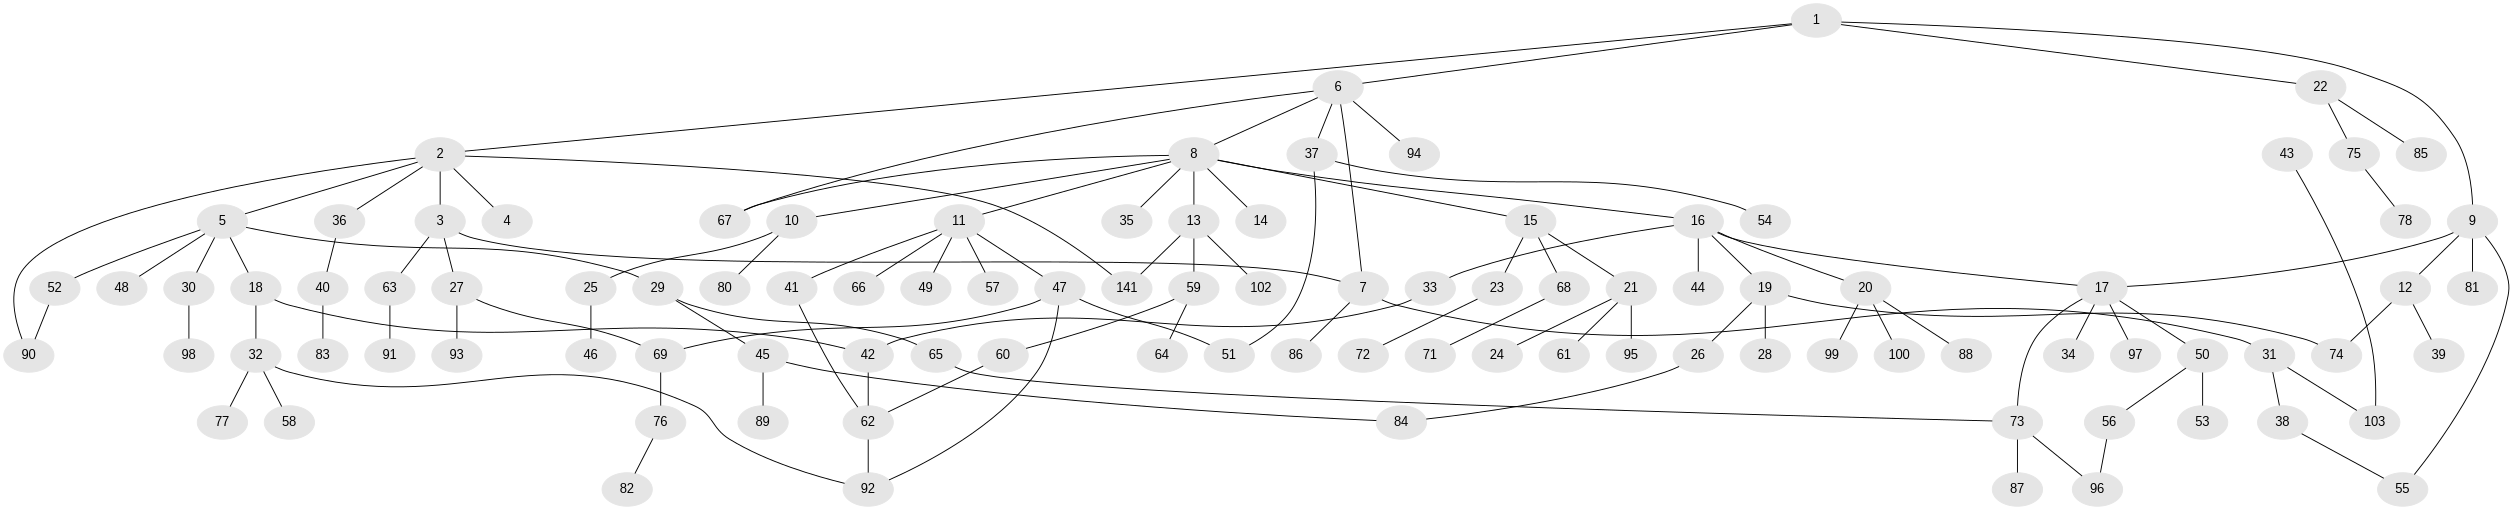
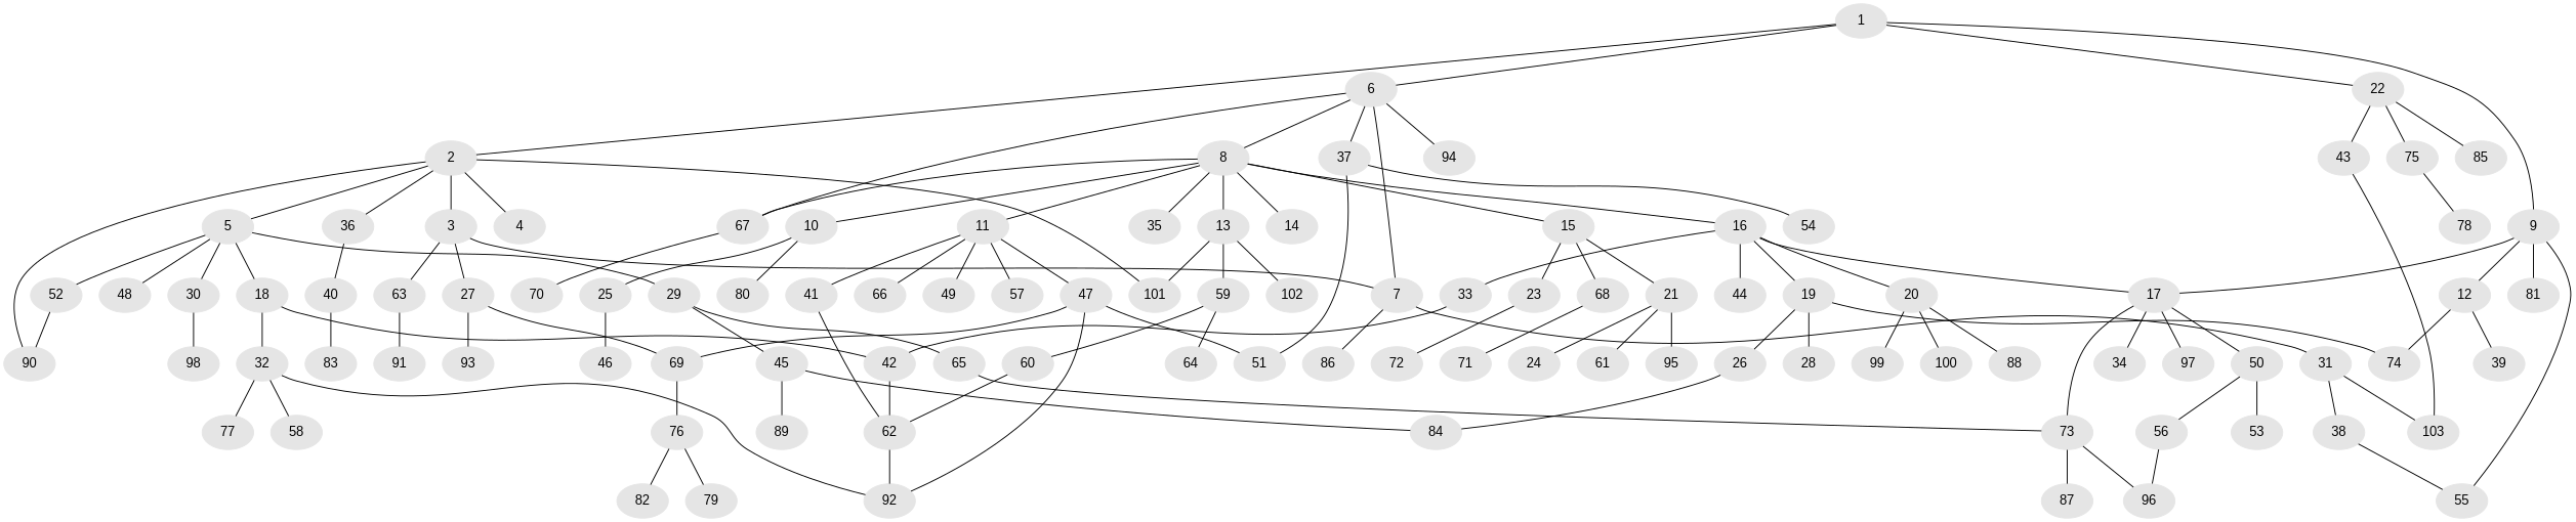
  graph {
    fontname="Liberation Sans"
    node [color=gray90 fontname="Liberation Sans" style=filled]
    edge [fontname="Liberation Sans"]
    1
    2
    6
    9
    22
    3
    4
    5
    36
    90
-   101 [label=141]
+   101
    7
    8
    37
    67
    94
    12
    17
    55
    81
    43
    75
    85
    27
    63
    18
    29
    30
    48
    52
    40
    31
    86
    69
    93
    91
    32
    42
    45
    65
    98
    10
    11
    13
    14
    15
    16
    35
    51
    54
+   70
    38
    103
    25
    80
    41
    47
    49
    57
    66
    59
    102
    21
    23
    68
    19
    20
    33
    44
    39
    74
    34
    50
    73
    97
    46
    62
    92
    60
    64
    24
    61
    95
    72
    71
    26
    28
    88
    99
    100
    53
    56
    96
    87
    58
    77
    84
    78
    76
    89
    83
+   79
    82
    1 -- 2
    1 -- 6
    1 -- 9
    1 -- 22
    2 -- 3
    2 -- 4
    2 -- 5
    2 -- 36
    2 -- 90
    2 -- 101
    6 -- 7
    6 -- 8
    6 -- 37
    6 -- 67
    6 -- 94
    9 -- 12
    9 -- 17
    9 -- 55
    9 -- 81
+   22 -- 43
    22 -- 75
    22 -- 85
    3 -- 7
    3 -- 27
    3 -- 63
    5 -- 18
    5 -- 29
    5 -- 30
    5 -- 48
    5 -- 52
    36 -- 40
    7 -- 31
    7 -- 86
    8 -- 67
    8 -- 10
    8 -- 11
    8 -- 13
    8 -- 14
    8 -- 15
    8 -- 16
    8 -- 35
    37 -- 51
    37 -- 54
+   67 -- 70
    12 -- 39
    12 -- 74
    17 -- 34
    17 -- 50
    17 -- 73
    17 -- 97
    43 -- 103
    75 -- 78
    27 -- 69
    27 -- 93
    63 -- 91
    18 -- 32
    18 -- 42
    29 -- 45
    29 -- 65
    30 -- 98
    52 -- 90
    40 -- 83
    31 -- 38
    31 -- 103
    69 -- 76
    32 -- 92
    32 -- 58
    32 -- 77
    42 -- 62
    45 -- 84
    45 -- 89
    65 -- 73
    10 -- 25
    10 -- 80
    11 -- 41
    11 -- 47
    11 -- 49
    11 -- 57
    11 -- 66
    13 -- 101
    13 -- 59
    13 -- 102
    15 -- 21
    15 -- 23
    15 -- 68
    16 -- 17
    16 -- 19
    16 -- 20
    16 -- 33
    16 -- 44
    38 -- 55
    25 -- 46
    41 -- 62
    47 -- 69
    47 -- 51
    47 -- 92
    59 -- 60
    59 -- 64
    21 -- 24
    21 -- 61
    21 -- 95
    23 -- 72
    68 -- 71
    19 -- 74
    19 -- 26
    19 -- 28
    20 -- 88
    20 -- 99
    20 -- 100
    33 -- 42
    50 -- 53
    50 -- 56
    73 -- 96
    73 -- 87
    62 -- 92
    60 -- 62
    26 -- 84
    56 -- 96
+   76 -- 79
    76 -- 82
  }
